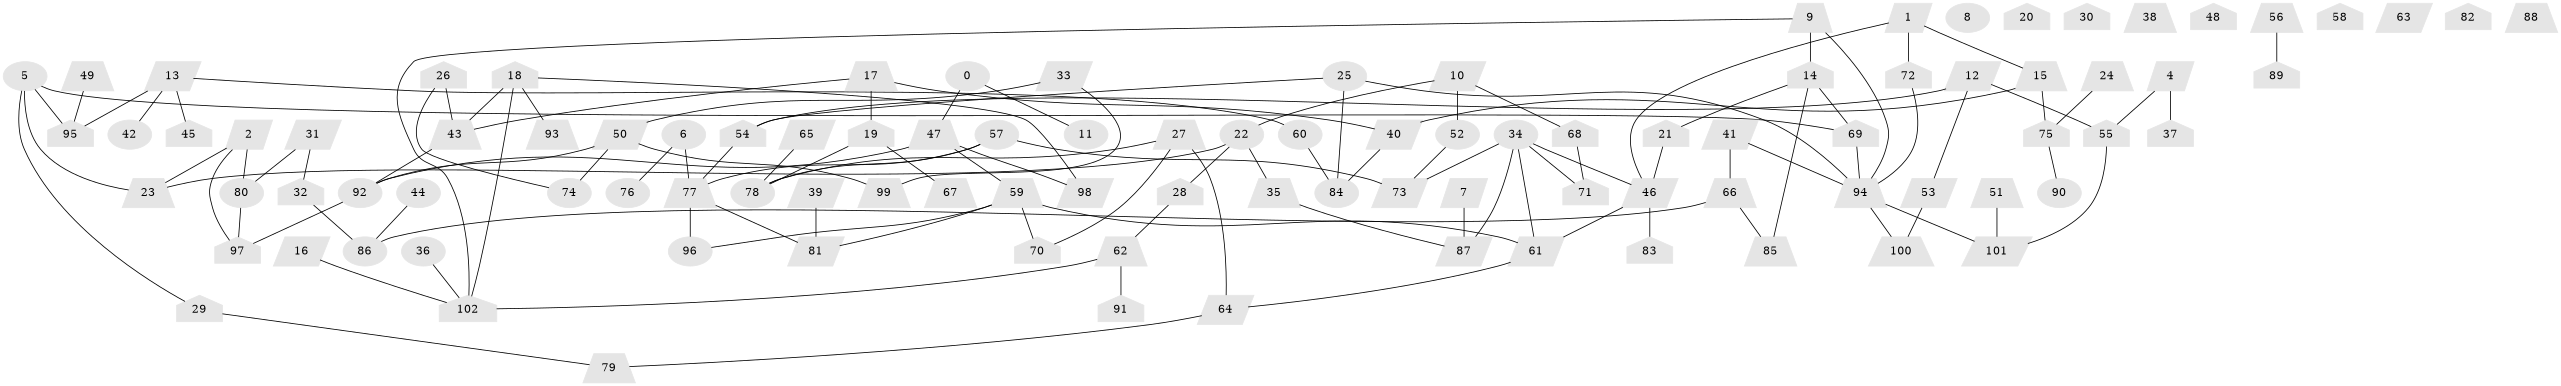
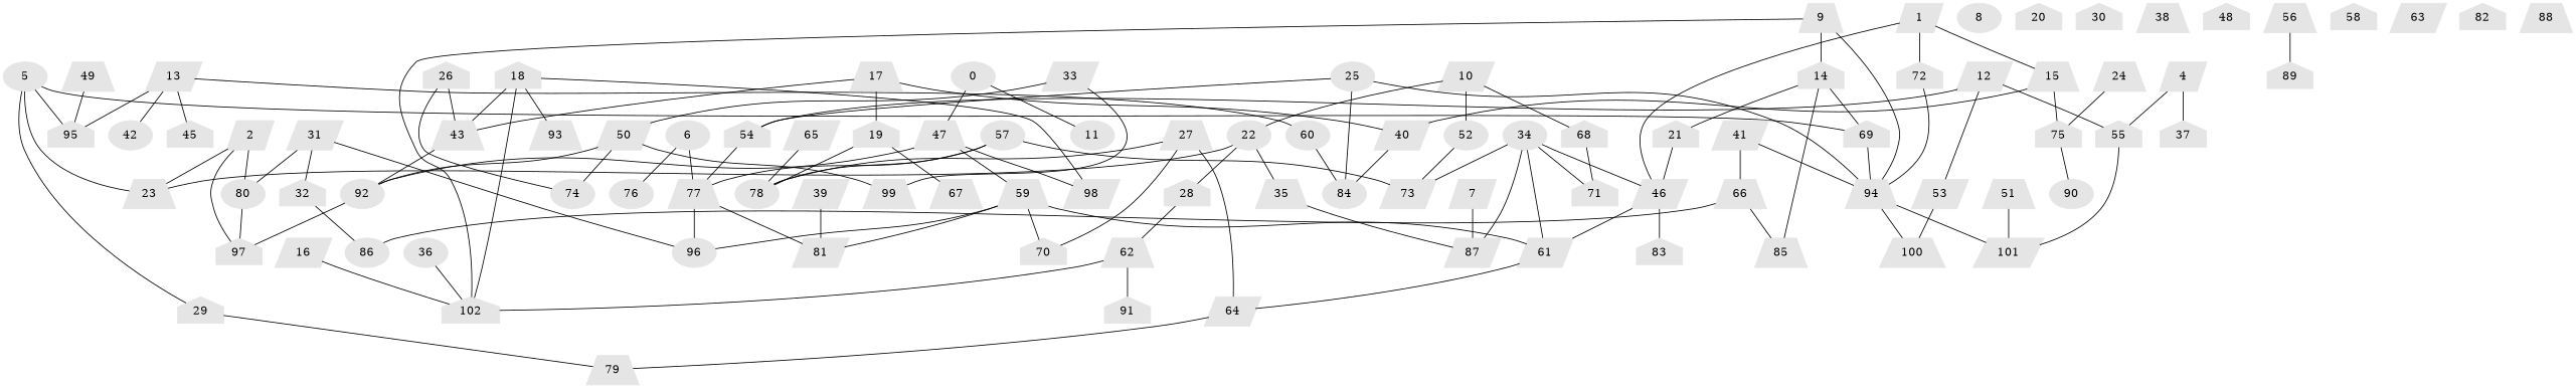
  graph {
    node [color=gray90 shape=house style=filled]
    1 [shape=parallelogram]
    15 [shape=trapezium]
    46 [shape=parallelogram]
    72
    40 [shape=parallelogram]
    75
    61 [shape=parallelogram]
    83
    94 [shape=trapezium]
    2 [shape=parallelogram]
    23 [shape=trapezium]
    80 [shape=ellipse]
    97
    n14 [label=0 shape=ellipse]
    11 [shape=ellipse]
    47 [shape=trapezium]
    98 [shape=parallelogram]
    92 [shape=ellipse]
    59 [shape=trapezium]
    4 [shape=parallelogram]
    37
    55
    101 [shape=parallelogram]
    5 [shape=ellipse]
    29
    69
    95
    79 [shape=trapezium]
    6 [shape=ellipse]
    76 [shape=ellipse]
    77 [shape=trapezium]
    96 [shape=ellipse]
    81 [shape=parallelogram]
    7 [shape=parallelogram]
    87 [shape=parallelogram]
    8 [shape=ellipse]
    9 [shape=trapezium]
    14
    102
    21
    85 [shape=trapezium]
    100 [shape=trapezium]
    10 [shape=parallelogram]
    22 [shape=ellipse]
    52 [shape=ellipse]
    68
    28
    35 [shape=trapezium]
    73 [shape=parallelogram]
    71
    12 [shape=parallelogram]
    53 [shape=parallelogram]
    54
    13 [shape=parallelogram]
    42 [shape=ellipse]
    45
    60 [shape=ellipse]
    84 [shape=ellipse]
    90 [shape=ellipse]
    16 [shape=parallelogram]
    17 [shape=trapezium]
    19
    43 [shape=trapezium]
    67 [shape=trapezium]
    78 [shape=ellipse]
    18
    93 [shape=trapezium]
    20
    62 [shape=trapezium]
    24 [shape=trapezium]
    25 [shape=ellipse]
    26
    74 [shape=ellipse]
    27 [shape=trapezium]
    64 [shape=parallelogram]
    70
    91
    30
    31 [shape=parallelogram]
    32
    86 [shape=ellipse]
    33 [shape=parallelogram]
    50 [shape=parallelogram]
    99 [shape=trapezium]
    34 [shape=ellipse]
    36 [shape=ellipse]
    38 [shape=trapezium]
    39 [shape=parallelogram]
    41 [shape=parallelogram]
    66 [shape=trapezium]
-   44 [shape=ellipse]
    48
    49 [shape=trapezium]
    51 [shape=trapezium]
    56 [shape=trapezium]
    89
    57 [shape=ellipse]
    58
    63 [shape=parallelogram]
    65 [shape=parallelogram]
    82
    88 [shape=trapezium]
    1 -- 15
    1 -- 46
    1 -- 72
    15 -- 40
    15 -- 75
    46 -- 61
    46 -- 83
    72 -- 94
    40 -- 84
    75 -- 90
    61 -- 64
    94 -- 101
    94 -- 100
    2 -- 23
    2 -- 80
    2 -- 97
    80 -- 97
    n14 -- 11
    n14 -- 47
    47 -- 98
    47 -- 92
    47 -- 59
    92 -- 97
    59 -- 61
    59 -- 96
    59 -- 81
    59 -- 70
    4 -- 37
    4 -- 55
    55 -- 101
    5 -- 23
    5 -- 29
    5 -- 69
    5 -- 95
    29 -- 79
    69 -- 94
    6 -- 76
    6 -- 77
    77 -- 96
    77 -- 81
    7 -- 87
    9 -- 94
    9 -- 14
    9 -- 102
    14 -- 69
    14 -- 21
    14 -- 85
    21 -- 46
    10 -- 22
    10 -- 52
    10 -- 68
    22 -- 23
    22 -- 28
    22 -- 35
    52 -- 73
    68 -- 71
    28 -- 62
    35 -- 87
    12 -- 55
    12 -- 53
    12 -- 54
    53 -- 100
    54 -- 77
    13 -- 95
    13 -- 42
    13 -- 45
    13 -- 60
    60 -- 84
    16 -- 102
    17 -- 40
    17 -- 19
    17 -- 43
    19 -- 67
    19 -- 78
    43 -- 92
    18 -- 98
    18 -- 102
    18 -- 43
    18 -- 93
    62 -- 102
    62 -- 91
    24 -- 75
    25 -- 94
    25 -- 54
    25 -- 84
    26 -- 43
    26 -- 74
    27 -- 78
    27 -- 64
    27 -- 70
    64 -- 79
    31 -- 80
+   31 -- 96
    31 -- 32
    32 -- 86
    33 -- 50
    33 -- 99
    50 -- 92
    50 -- 74
    50 -- 99
    34 -- 46
    34 -- 61
    34 -- 87
    34 -- 73
    34 -- 71
    36 -- 102
    39 -- 81
    41 -- 94
    41 -- 66
    66 -- 85
    66 -- 86
-   44 -- 86
    49 -- 95
    51 -- 101
    56 -- 89
    57 -- 77
    57 -- 73
    57 -- 78
    65 -- 78
  }
